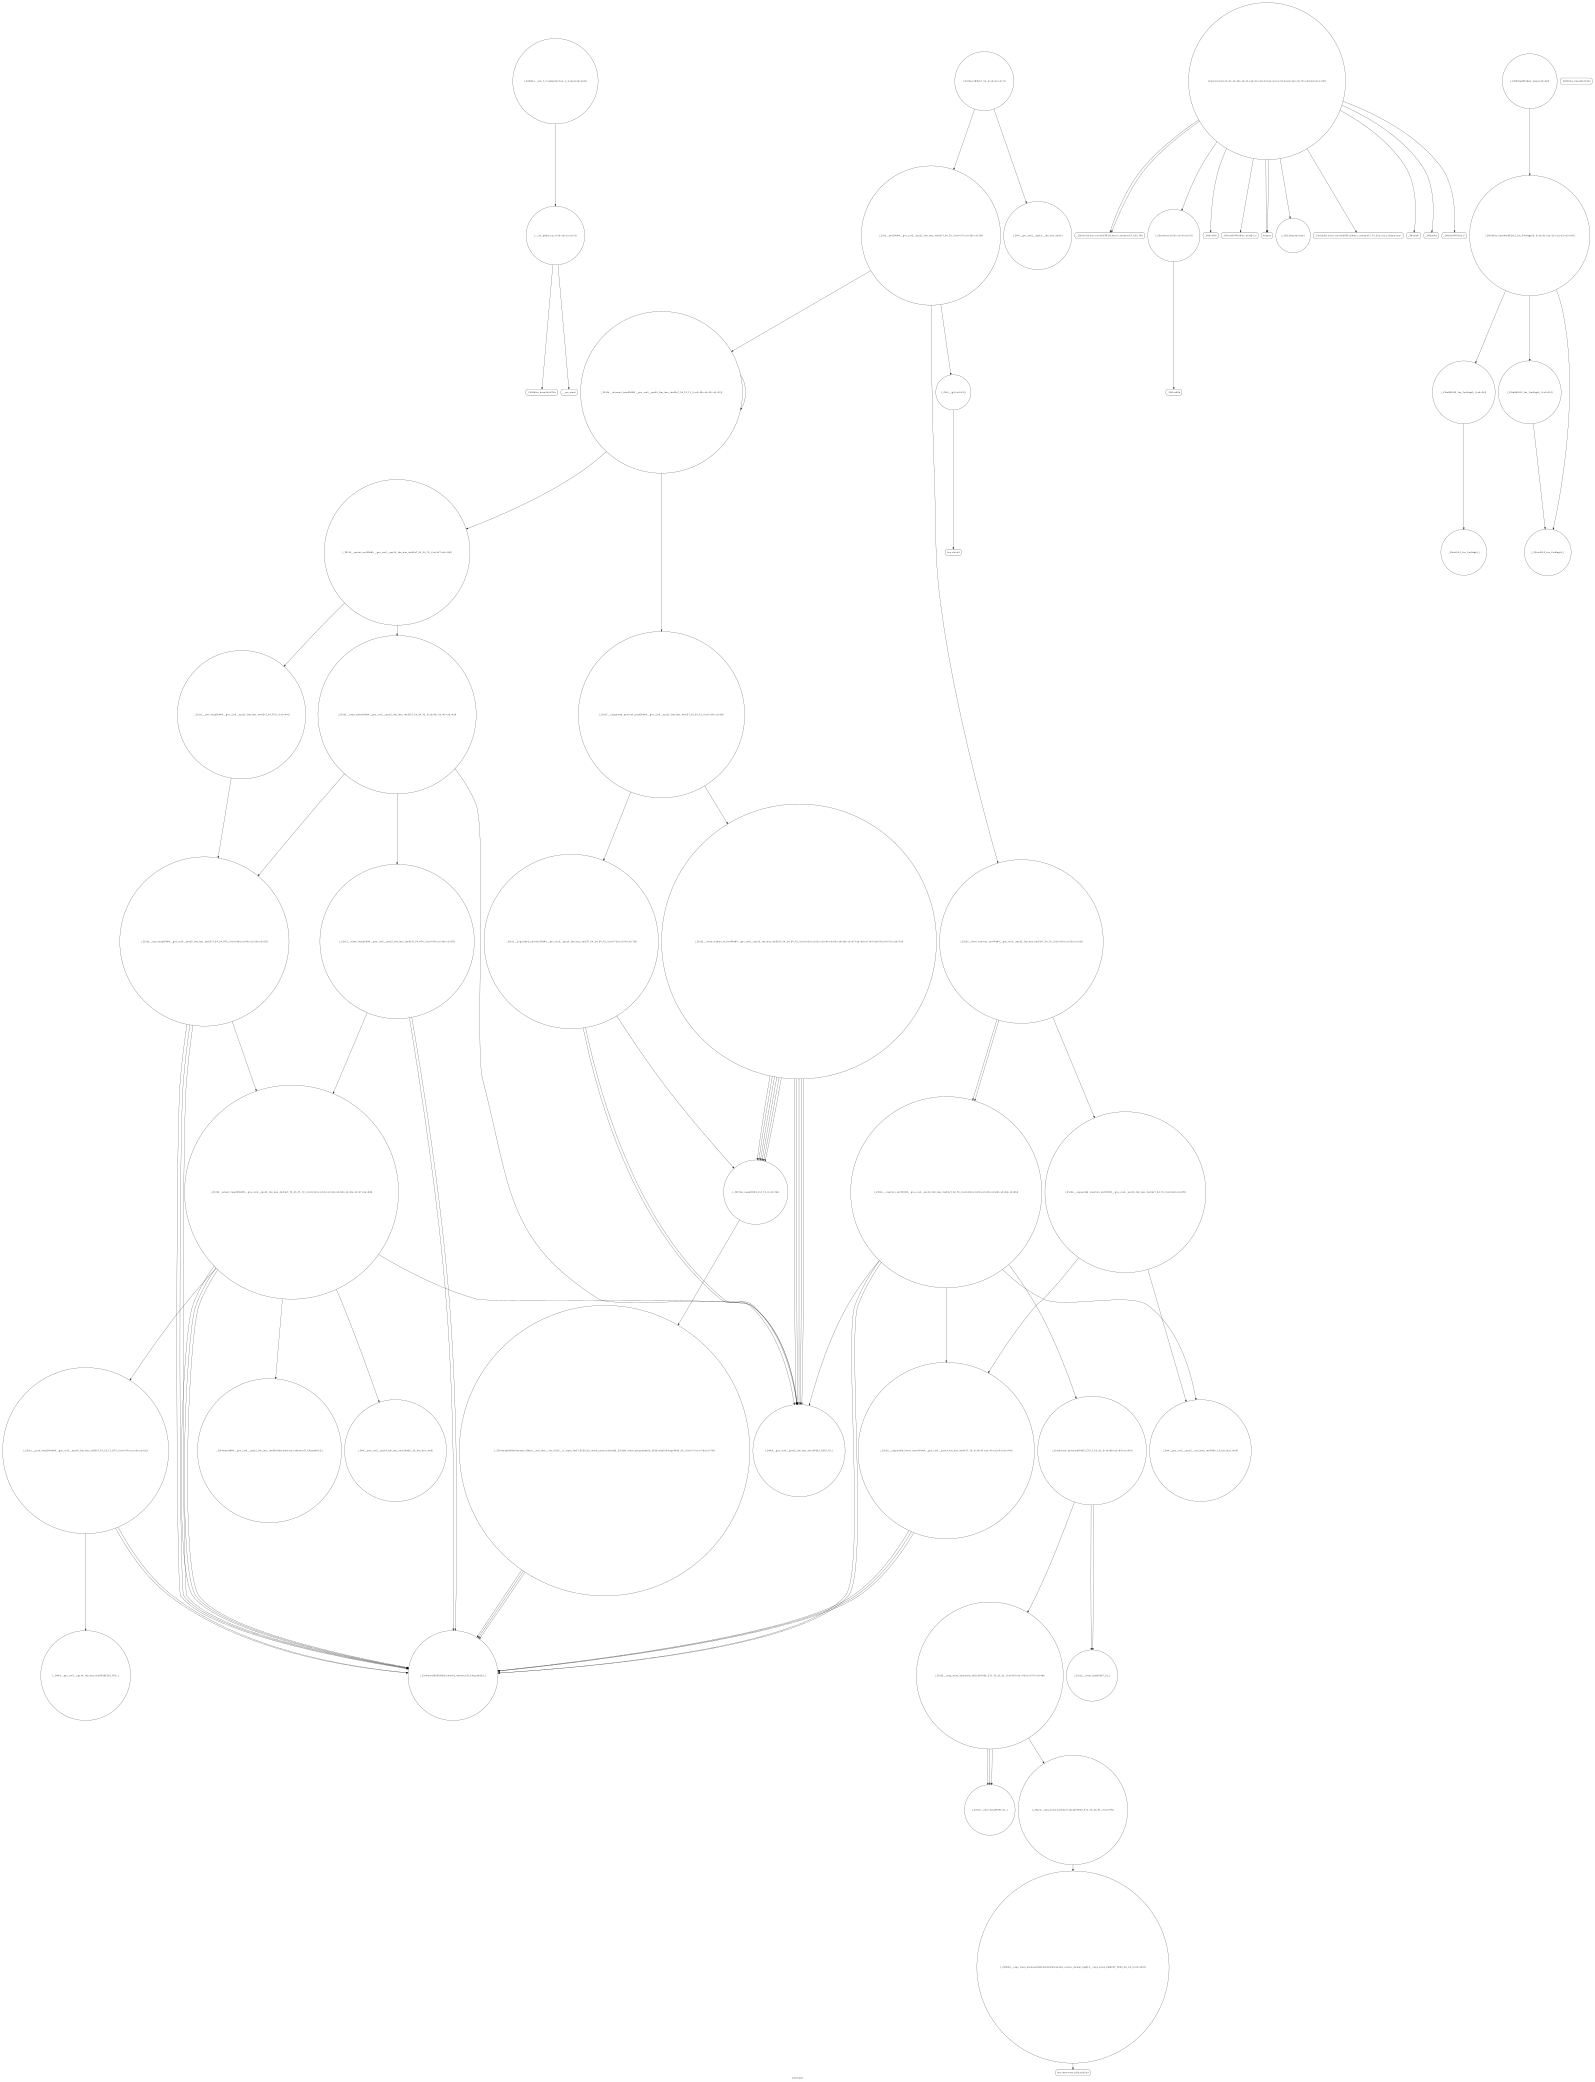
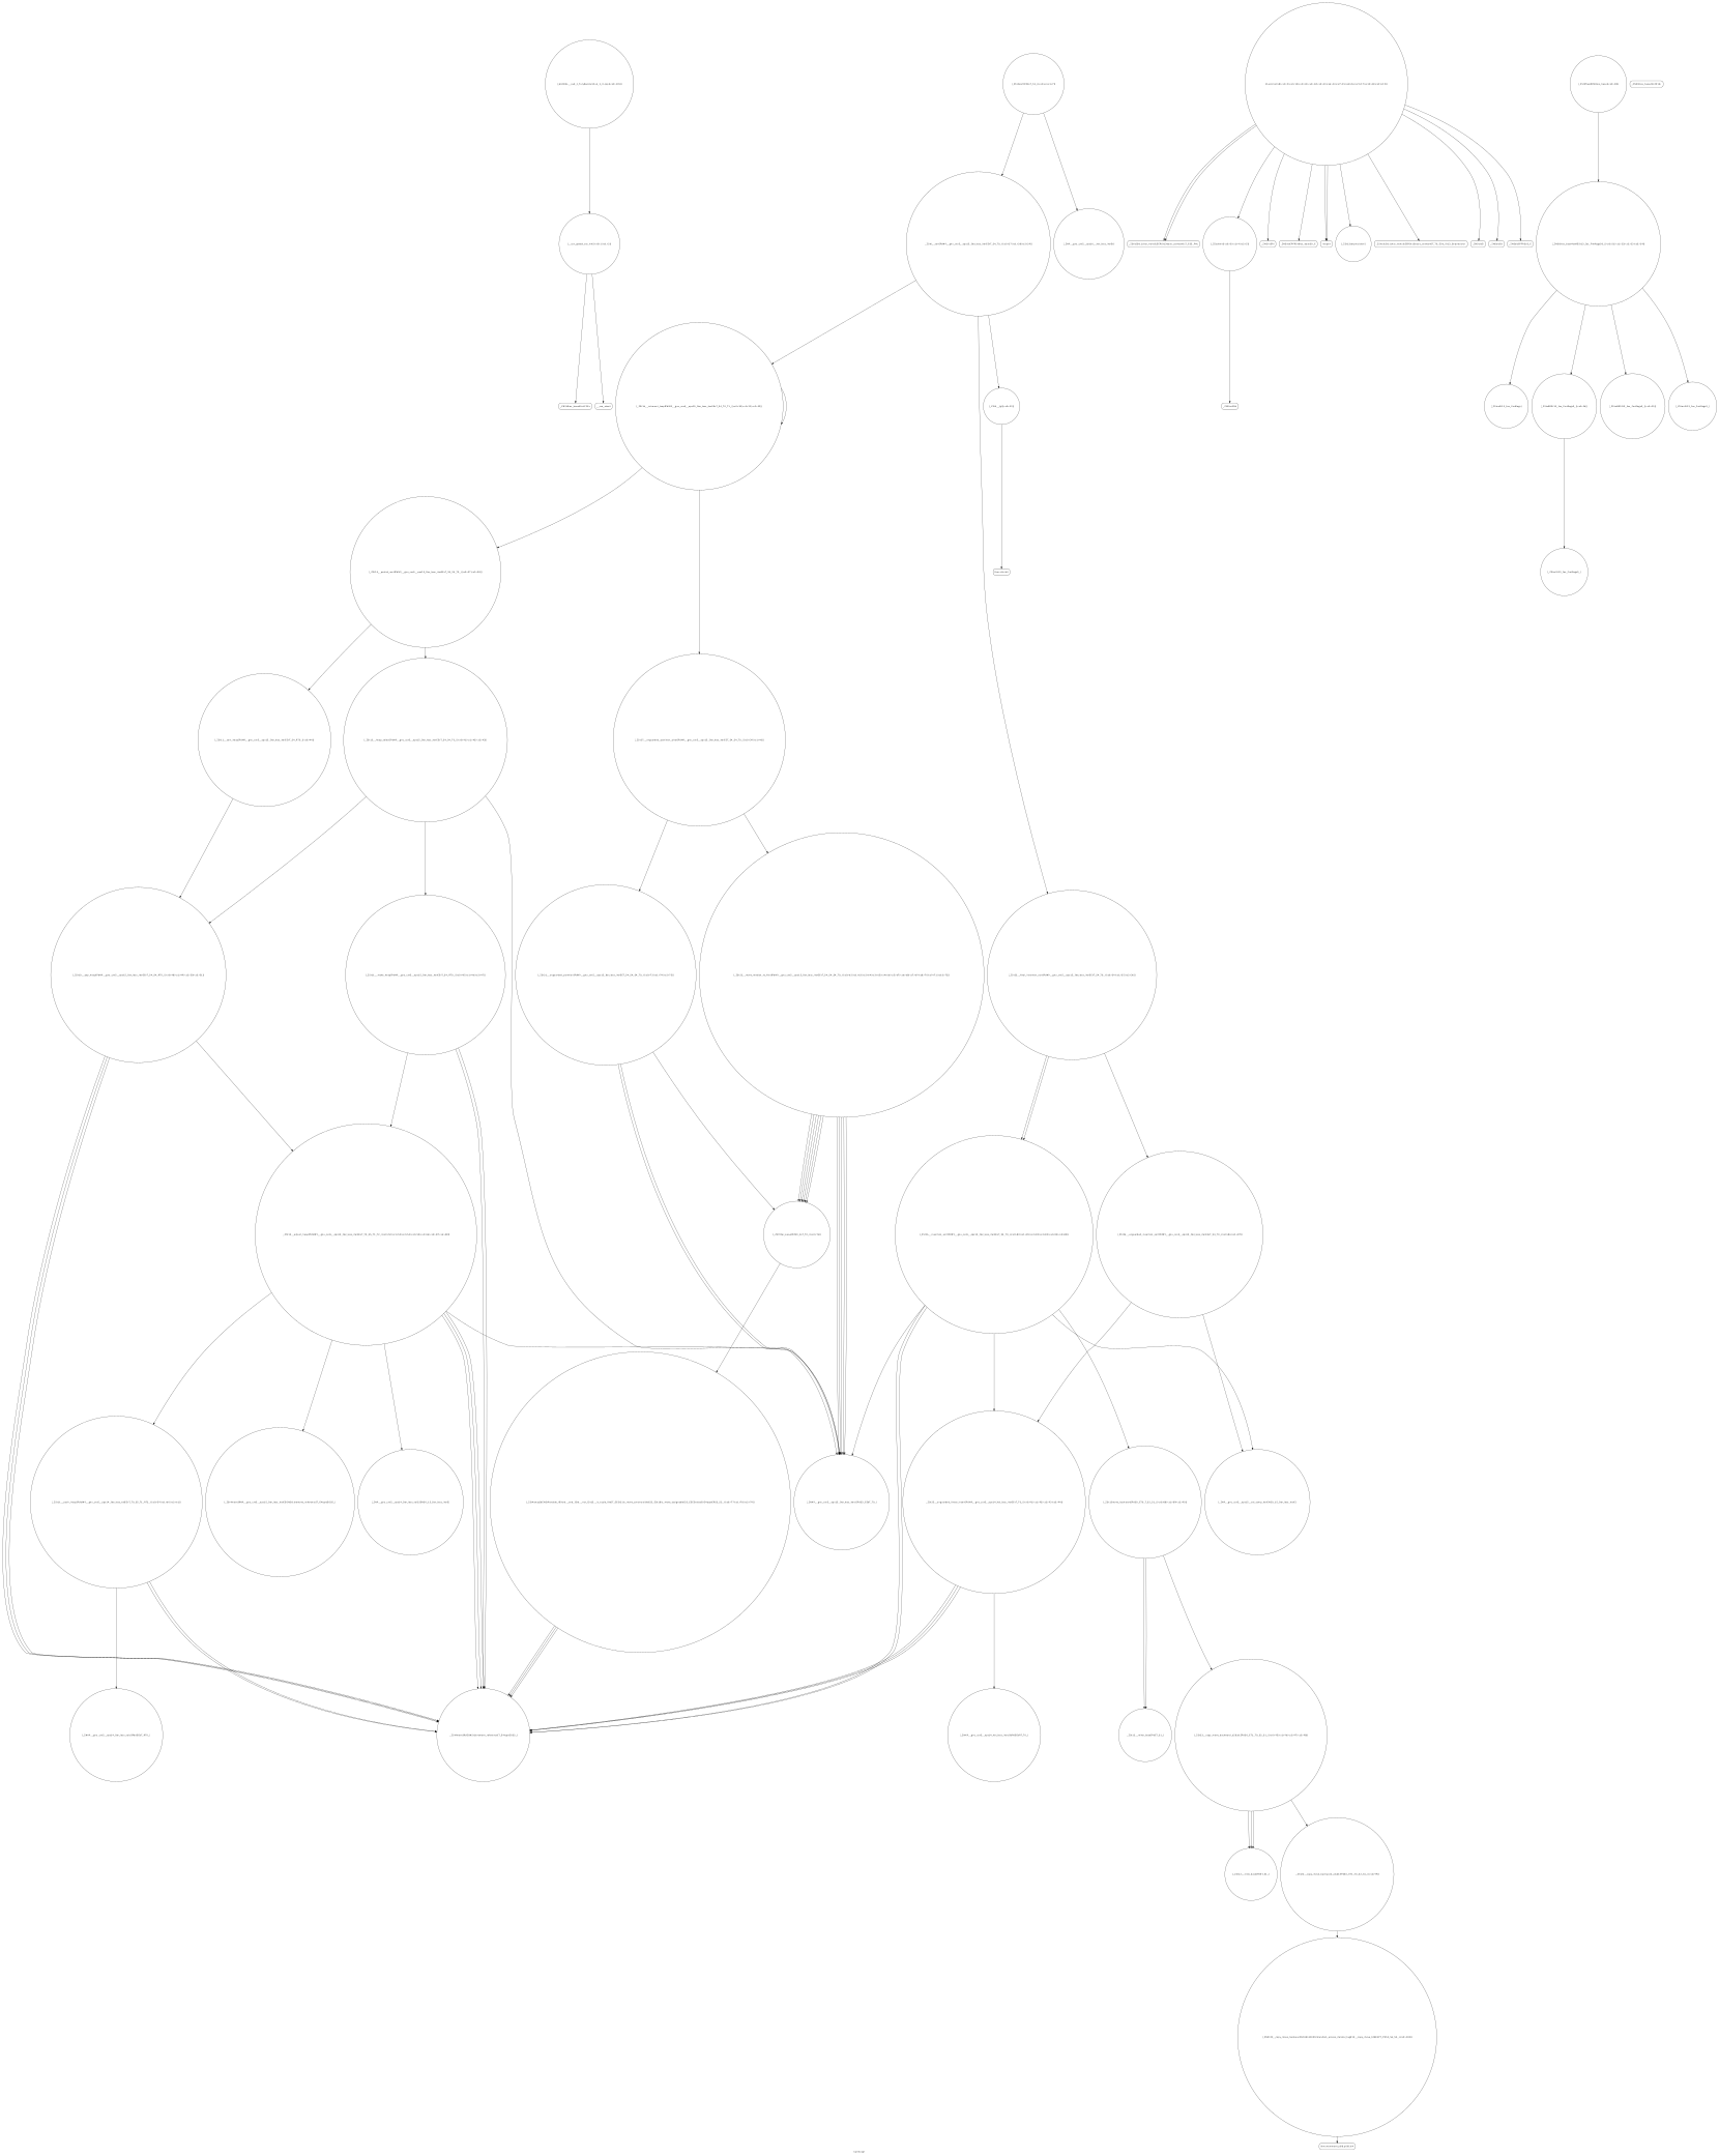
  digraph {
    fontname="IBM Plex Sans"
    label="Call Graph"
    node [fontname="IBM Plex Sans" shape=circle]
    edge [color=black fontname="IBM Plex Sans" tailport=s0]
    n1 [label="{__cxx_global_var_init|{<s0>1|<s1>2}}"]
    n2 [label="{_ZNSt8ios_base4InitC1Ev}" shape=Mrecord]
    n3 [label="{__cxa_atexit}" shape=Mrecord]
    n4 [label="{_ZSt9iter_swapIPdS0_EvT_T0_|{<s0>76}}"]
    n5 [label="{_ZSt4swapIdENSt9enable_ifIXsr6__and_ISt6__not_ISt15__is_tuple_likeIT_EESt21is_move_constructibleIS3_ESt18is_move_assignableIS3_EEE5valueEvE4typeERS3_SC_|{<s0>77|<s1>78|<s2>79}}"]
    n6 [label="{_ZSt4moveIRdEONSt16remove_referenceIT_E4typeEOS2_}"]
    n7 [label="{_ZSt4sortIPdEvT_S1_|{<s0>6|<s1>7}}"]
    n8 [label="{_ZN9__gnu_cxx5__ops16__iter_less_iterEv}"]
    n9 [label="{_ZSt6__sortIPdN9__gnu_cxx5__ops15_Iter_less_iterEEvT_S4_T0_|{<s0>27|<s1>28|<s2>29}}"]
    n10 [label="{_ZSt4__lgl|{<s0>33}}"]
    n11 [label="{_ZSt16__introsort_loopIPdlN9__gnu_cxx5__ops15_Iter_less_iterEEvT_S4_T0_T1_|{<s0>30|<s1>31|<s2>32}}"]
    n12 [label="{_ZSt22__final_insertion_sortIPdN9__gnu_cxx5__ops15_Iter_less_iterEEvT_S4_T0_|{<s0>34|<s1>35|<s2>36}}"]
    n13 [label="{llvm.ctlz.i64}" shape=Mrecord]
    n14 [label="{_ZSt14__partial_sortIPdN9__gnu_cxx5__ops15_Iter_less_iterEEvT_S4_S4_T0_|{<s0>37|<s1>38}}"]
    n15 [label="{_ZSt27__unguarded_partition_pivotIPdN9__gnu_cxx5__ops15_Iter_less_iterEET_S4_S4_T0_|{<s0>39|<s1>40}}"]
    n16 [label="{_ZSt26__unguarded_insertion_sortIPdN9__gnu_cxx5__ops15_Iter_less_iterEEvT_S4_T0_|{<s0>86|<s1>87}}"]
    n17 [label="{_ZSt16__insertion_sortIPdN9__gnu_cxx5__ops15_Iter_less_iterEEvT_S4_T0_|{<s0>80|<s1>81|<s2>82|<s3>83|<s4>84|<s5>85}}"]
    n18 [label="{_ZN9__gnu_cxx5__ops15__val_comp_iterENS0_15_Iter_less_iterE}"]
    n19 [label="{_ZStlsISt11char_traitsIcEERSt13basic_ostreamIcT_ES5_PKc}" shape=Mrecord]
+   n20 [label="{_ZNK9__gnu_cxx5__ops14_Val_less_iterclIdPdEEbRT_T0_}"]
+   n21 [label="{_ZStcoSt13_Ios_Fmtflags}"]
    n22 [label="{_ZNK9__gnu_cxx5__ops15_Iter_less_iterclIPdS3_EEbT_T0_}"]
    n23 [label="{_ZNK9__gnu_cxx5__ops14_Iter_less_valclIPddEEbT_RT0_}"]
    n24 [label="{_Z5solvev|{<s0>3|<s1>4|<s2>5}}"]
    n25 [label="{_ZNSirsERd}" shape=Mrecord]
    n26 [label="{_ZNSirsERi}" shape=Mrecord]
    n27 [label="{_ZSt25__unguarded_linear_insertIPdN9__gnu_cxx5__ops14_Val_less_iterEEvT_T0_|{<s0>91|<s1>92|<s2>93|<s3>94}}"]
    n28 [label="{_ZNSolsEPFRSt8ios_baseS0_E}" shape=Mrecord]
    n29 [label="{_ZSt12__niter_baseIPdET_S1_}"]
    n30 [label="{_ZSt13__heap_selectIPdN9__gnu_cxx5__ops15_Iter_less_iterEEvT_S4_S4_T0_|{<s0>41|<s1>42|<s2>43}}"]
    n31 [label="{_ZSt11__sort_heapIPdN9__gnu_cxx5__ops15_Iter_less_iterEEvT_S4_RT0_|{<s0>44}}"]
    n32 [label="{_ZSt22__move_median_to_firstIPdN9__gnu_cxx5__ops15_Iter_less_iterEEvT_S4_S4_S4_T0_|{<s0>62|<s1>63|<s2>64|<s3>65|<s4>66|<s5>67|<s6>68|<s7>69|<s8>70|<s9>71|<s10>72}}"]
    n33 [label="{_ZSt21__unguarded_partitionIPdN9__gnu_cxx5__ops15_Iter_less_iterEET_S4_S4_S4_T0_|{<s0>73|<s1>74|<s2>75}}"]
    n34 [label="{_ZSt13move_backwardIPdS0_ET0_T_S2_S1_|{<s0>88|<s1>89|<s2>90}}"]
    n35 [label="{_ZSt11__make_heapIPdN9__gnu_cxx5__ops15_Iter_less_iterEEvT_S4_RT0_|{<s0>45|<s1>46|<s2>47}}"]
    n36 [label="{_ZSt10__pop_heapIPdN9__gnu_cxx5__ops15_Iter_less_iterEEvT_S4_S4_RT0_|{<s0>48|<s1>49|<s2>50|<s3>51}}"]
    n37 [label="{_ZSt13__adjust_heapIPdldN9__gnu_cxx5__ops15_Iter_less_iterEEvT_T0_S5_T1_T2_|{<s0>52|<s1>53|<s2>54|<s3>55|<s4>56|<s5>57|<s6>58}}"]
    n38 [label="{_ZSt4moveIRN9__gnu_cxx5__ops15_Iter_less_iterEEONSt16remove_referenceIT_E4typeEOS5_}"]
    n39 [label="{_ZN9__gnu_cxx5__ops14_Iter_less_valC2ENS0_15_Iter_less_iterE}"]
    n40 [label="{_ZSt11__push_heapIPdldN9__gnu_cxx5__ops14_Iter_less_valEEvT_T0_S5_T1_RT2_|{<s0>59|<s1>60|<s2>61}}"]
    n41 [label="{main|{<s0>8|<s1>9|<s2>10|<s3>11|<s4>12|<s5>13|<s6>14|<s7>15|<s8>16|<s9>17|<s10>18|<s11>19}}"]
    n42 [label="{freopen}" shape=Mrecord]
    n43 [label="{_ZSt12setprecisioni}"]
    n44 [label="{_ZStlsIcSt11char_traitsIcEERSt13basic_ostreamIT_T0_ES6_St13_Setprecision}" shape=Mrecord]
    n45 [label="{_ZNSolsEi}" shape=Mrecord]
    n46 [label="{_ZNSolsEd}" shape=Mrecord]
    n47 [label="{_ZNSolsEPFRSoS_E}" shape=Mrecord]
    n48 [label="{_ZSt23__copy_move_backward_a2ILb1EPdS0_ET1_T0_S2_S1_|{<s0>95|<s1>96|<s2>97|<s3>98}}"]
    n49 [label="{_ZSt22__copy_move_backward_aILb1EPdS0_ET1_T0_S2_S1_|{<s0>99}}"]
    n50 [label="{_ZNSt20__copy_move_backwardILb1ELb1ESt26random_access_iterator_tagE13__copy_move_bIdEEPT_PKS3_S6_S4_|{<s0>100}}"]
    n51 [label="{llvm.memmove.p0i8.p0i8.i64}" shape=Mrecord]
    n52 [label="{_GLOBAL__sub_I_YuryBandarchuk_1_0.cpp|{<s0>101}}"]
    n53 [label="{_ZStoRRSt13_Ios_FmtflagsS_|{<s0>26}}"]
    n54 [label="{_ZStorSt13_Ios_FmtflagsS_}"]
    n55 [label="{_ZSt12__miter_baseIPdET_S1_}"]
    n56 [label="{_ZSt5fixedRSt8ios_base|{<s0>20}}"]
    n57 [label="{_ZNSt8ios_base4setfESt13_Ios_FmtflagsS0_|{<s0>21|<s1>22|<s2>23|<s3>24}}"]
    n58 [label="{_ZStaNRSt13_Ios_FmtflagsS_|{<s0>25}}"]
    n59 [label="{_ZStanSt13_Ios_FmtflagsS_}"]
    n60 [label="{_ZNSt8ios_base4InitD1Ev}" shape=Mrecord]
    n1 -> n2
    n1 -> n3 [tailport=s1]
    n4 -> n5
    n5 -> n6
    n5 -> n6 [tailport=s1]
    n5 -> n6 [tailport=s2]
    n7 -> n8
    n7 -> n9 [tailport=s1]
    n9 -> n10
    n9 -> n11 [tailport=s1]
    n9 -> n12 [tailport=s2]
    n10 -> n13
    n11 -> n11 [tailport=s2]
    n11 -> n14
    n11 -> n15 [tailport=s1]
    n12 -> n16 [tailport=s1]
    n12 -> n17
    n12 -> n17 [tailport=s2]
    n14 -> n30
    n14 -> n31 [tailport=s1]
    n15 -> n32
    n15 -> n33 [tailport=s1]
    n16 -> n18
    n16 -> n27 [tailport=s1]
    n17 -> n6 [tailport=s1]
    n17 -> n6 [tailport=s3]
    n17 -> n18 [tailport=s4]
    n17 -> n22
    n17 -> n27 [tailport=s5]
    n17 -> n34 [tailport=s2]
    n24 -> n25 [tailport=s1]
    n27 -> n6
    n27 -> n6 [tailport=s2]
    n27 -> n6 [tailport=s3]
+   n27 -> n20 [tailport=s1]
    n30 -> n22 [tailport=s1]
    n30 -> n35
    n30 -> n36 [tailport=s2]
    n31 -> n36
    n32 -> n4 [tailport=s2]
    n32 -> n4 [tailport=s4]
    n32 -> n4 [tailport=s5]
    n32 -> n4 [tailport=s7]
    n32 -> n4 [tailport=s9]
    n32 -> n4 [tailport=s10]
    n32 -> n22
    n32 -> n22 [tailport=s1]
    n32 -> n22 [tailport=s3]
    n32 -> n22 [tailport=s6]
    n32 -> n22 [tailport=s8]
    n33 -> n4 [tailport=s2]
    n33 -> n22
    n33 -> n22 [tailport=s1]
    n34 -> n48 [tailport=s2]
    n34 -> n55
    n34 -> n55 [tailport=s1]
    n35 -> n6
    n35 -> n6 [tailport=s1]
    n35 -> n37 [tailport=s2]
    n36 -> n6
    n36 -> n6 [tailport=s1]
    n36 -> n6 [tailport=s2]
    n36 -> n37 [tailport=s3]
    n37 -> n6 [tailport=s1]
    n37 -> n6 [tailport=s2]
    n37 -> n6 [tailport=s5]
    n37 -> n22
    n37 -> n38 [tailport=s3]
    n37 -> n39 [tailport=s4]
    n37 -> n40 [tailport=s6]
    n40 -> n6 [tailport=s1]
    n40 -> n6 [tailport=s2]
    n40 -> n23
    n41 -> n19 [tailport=s6]
    n41 -> n19 [tailport=s8]
    n41 -> n24 [tailport=s9]
    n41 -> n26 [tailport=s2]
    n41 -> n28 [tailport=s3]
    n41 -> n42
    n41 -> n42 [tailport=s1]
    n41 -> n43 [tailport=s4]
    n41 -> n44 [tailport=s5]
    n41 -> n45 [tailport=s7]
    n41 -> n46 [tailport=s10]
    n41 -> n47 [tailport=s11]
    n48 -> n29
    n48 -> n29 [tailport=s1]
    n48 -> n29 [tailport=s2]
    n48 -> n49 [tailport=s3]
    n49 -> n50
    n50 -> n51
    n52 -> n1
    n53 -> n54
    n56 -> n57
+   n57 -> n21
    n57 -> n53 [tailport=s3]
    n57 -> n58 [tailport=s1]
    n57 -> n59 [tailport=s2]
-   n58 -> n59
  }
